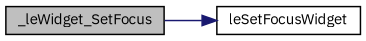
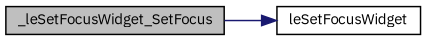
  digraph {
    rankdir=LR
    fontname="IBM Plex Sans"
    node [color=black fontname="IBM Plex Sans" fontsize=10 shape=record style=filled]
-   n1 [fillcolor=grey75 fontcolor=black height=0.2 label=_leWidget_SetFocus width=0.4]
+   n1 [fillcolor=grey75 fontcolor=black height=0.2 label=_leSetFocusWidget_SetFocus width=0.4]
    n2 [fillcolor=white height=0.2 label=leSetFocusWidget width=0.4]
    n1 -> n2 [color=midnightblue fontname="IBM Plex Sans" fontsize=10 labelfontname=Helvetica labelfontsize=10 style=solid]
  }
